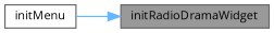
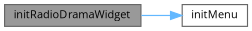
  digraph {
    rankdir=RL
    fontname="Open Sans"
    node [fontname="Open Sans" fontsize=10 shape=box style=filled]
    n1 [color=gray40 fillcolor=grey60 fontcolor=black height=0.2 label=initRadioDramaWidget width=0.4]
    n2 [color=grey40 fillcolor=white height=0.2 label=initMenu width=0.4]
-   n1 -> n2 [color=steelblue1 dir=back fontname="Open Sans" fontsize=10 labelfontname=Helvetica labelfontsize=10 style=solid]
+   n2 -> n1 [color=steelblue1 dir=back fontname="Open Sans" fontsize=10 labelfontname=Helvetica labelfontsize=10 style=solid]
  }
